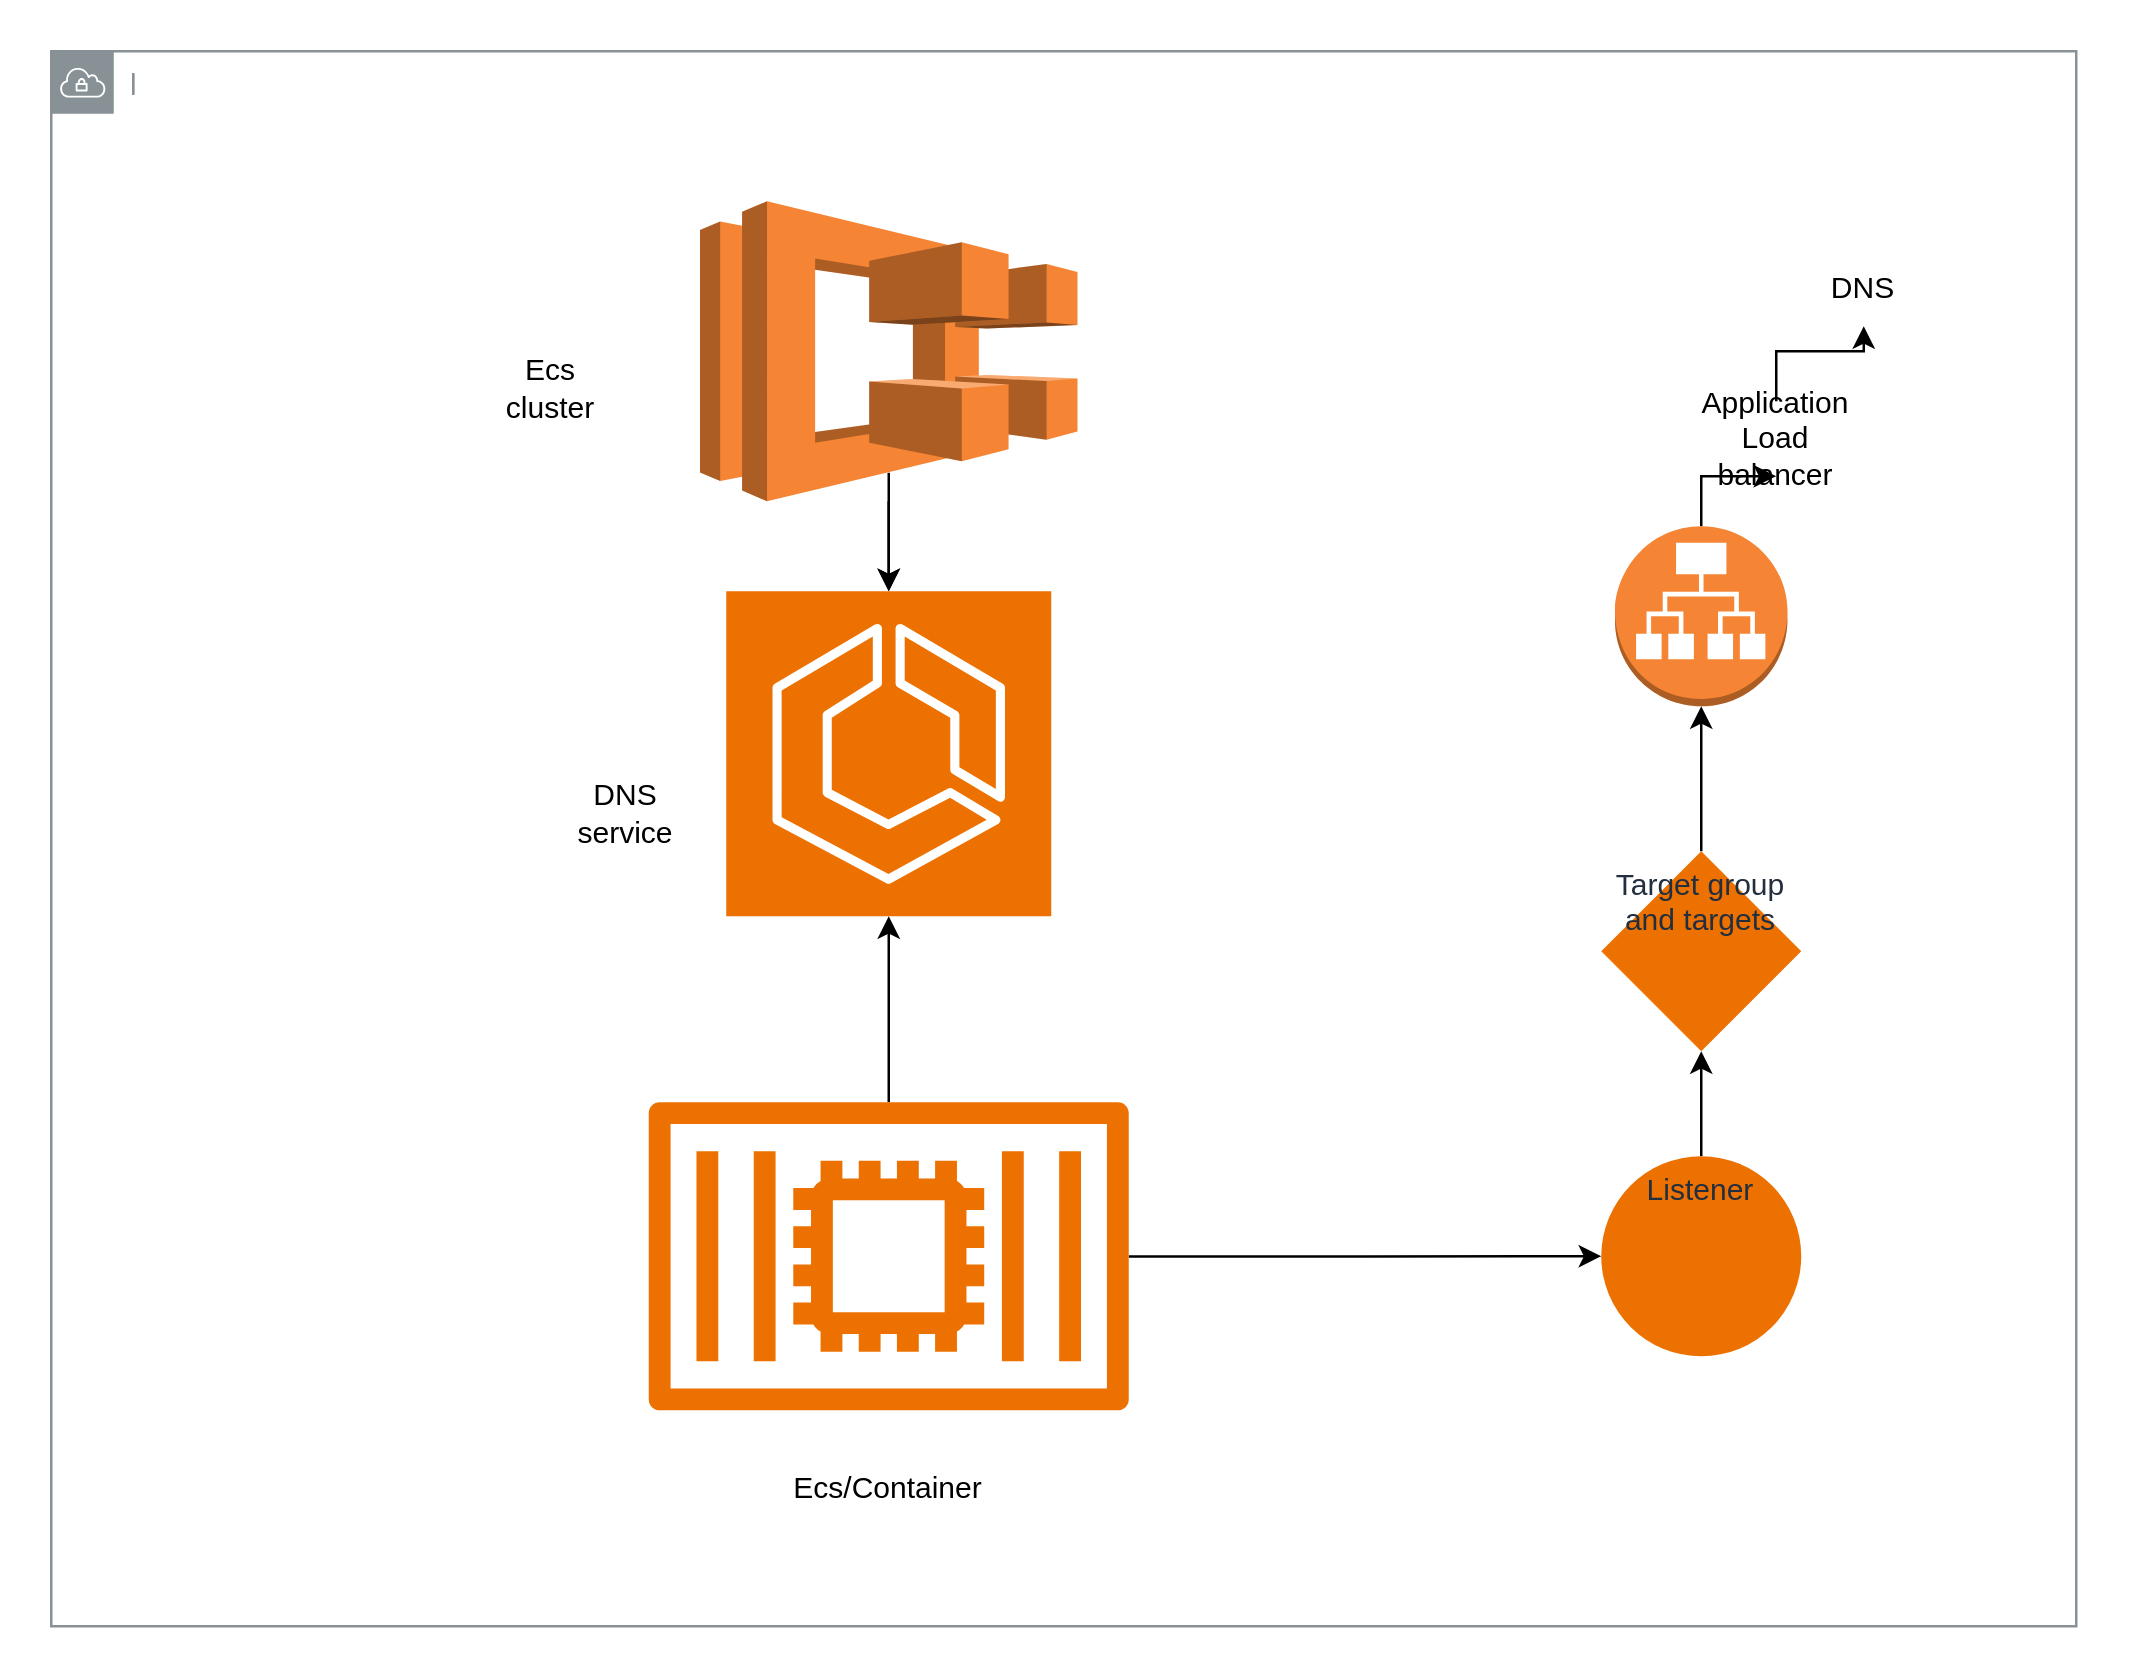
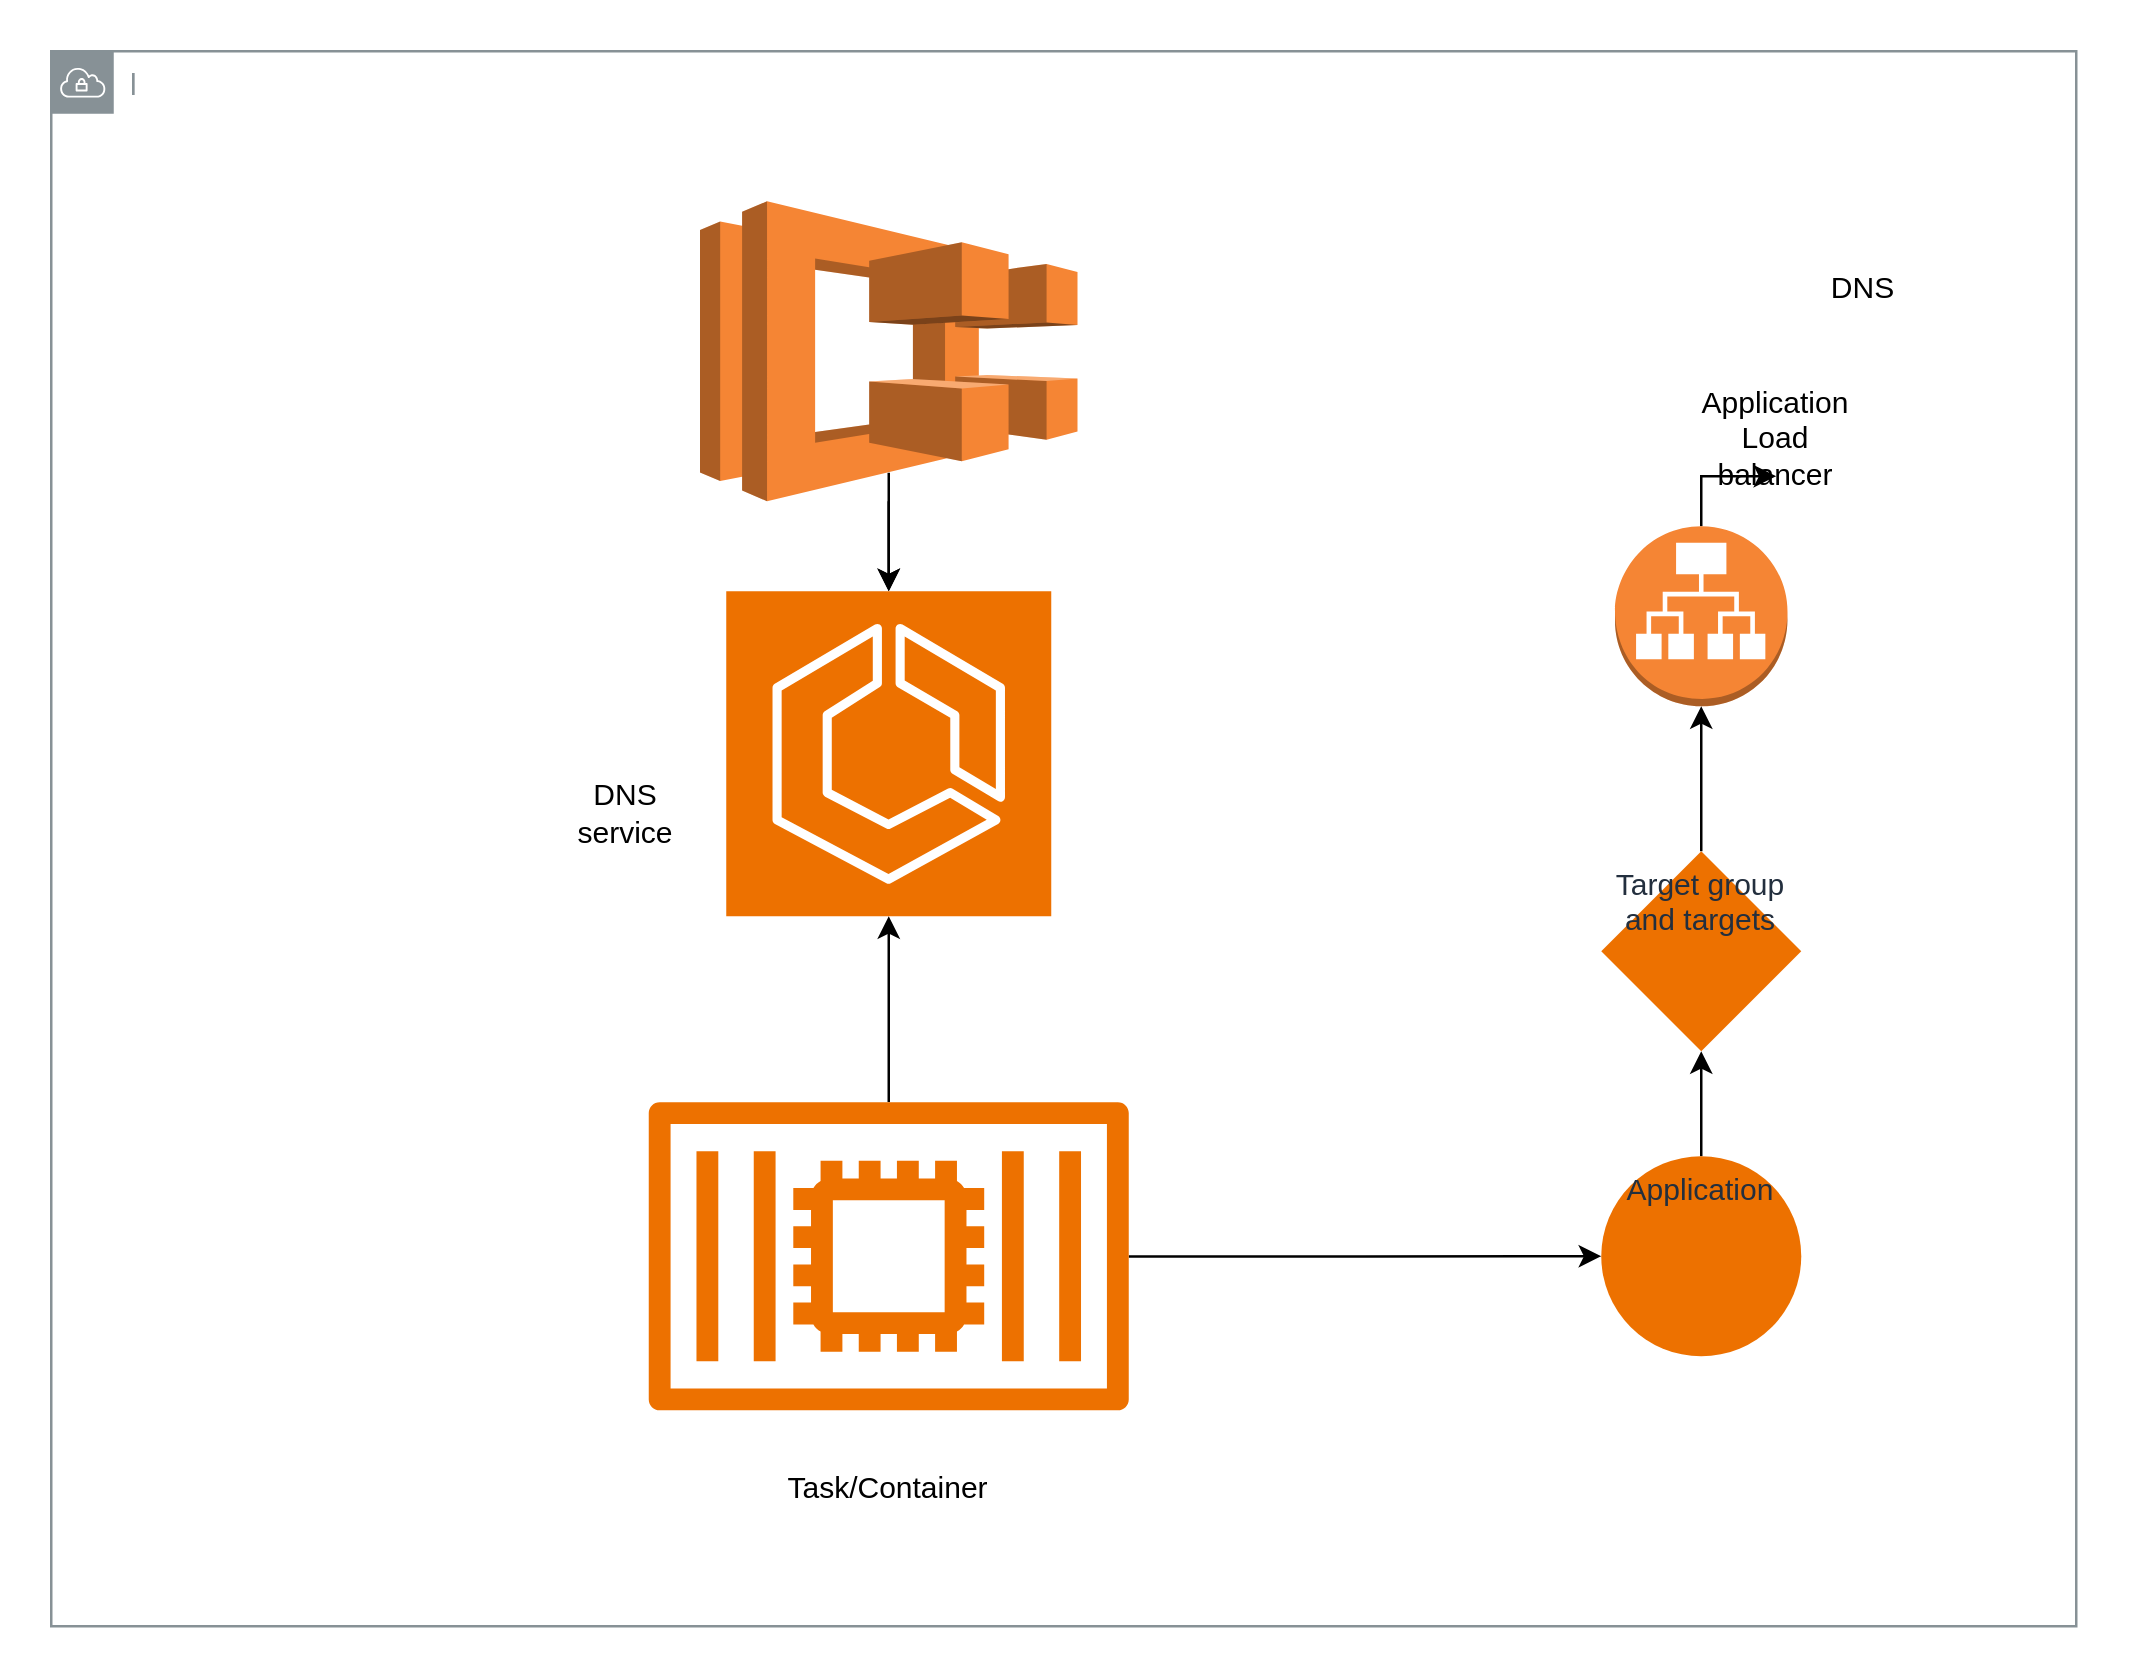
  <mxCell id="0" />
  <mxCell id="1" parent="0" />
  <mxCell id="2" value="" style="edgeStyle=orthogonalEdgeStyle;rounded=0;orthogonalLoop=1;jettySize=auto;html=1;" edge="1" parent="1" source="4" target="5"><mxGeometry relative="1" as="geometry" /></mxCell>
  <mxCell id="3" style="edgeStyle=orthogonalEdgeStyle;rounded=0;orthogonalLoop=1;jettySize=auto;html=1;exitX=0.5;exitY=0.905;exitDx=0;exitDy=0;exitPerimeter=0;" edge="1" parent="1" source="4" target="5"><mxGeometry relative="1" as="geometry" /></mxCell>
  <mxCell id="4" value="" style="outlineConnect=0;dashed=0;verticalLabelPosition=bottom;verticalAlign=top;align=center;html=1;shape=mxgraph.aws3.ecs;fillColor=#F58534;gradientColor=none;" vertex="1" parent="1"><mxGeometry x="279.5" y="80" width="151" height="120" as="geometry" /></mxCell>
  <mxCell id="5" value="" style="sketch=0;points=[[0,0,0],[0.25,0,0],[0.5,0,0],[0.75,0,0],[1,0,0],[0,1,0],[0.25,1,0],[0.5,1,0],[0.75,1,0],[1,1,0],[0,0.25,0],[0,0.5,0],[0,0.75,0],[1,0.25,0],[1,0.5,0],[1,0.75,0]];outlineConnect=0;fontColor=#232F3E;fillColor=#ED7100;strokeColor=#ffffff;dashed=0;verticalLabelPosition=bottom;verticalAlign=top;align=center;html=1;fontSize=12;fontStyle=0;aspect=fixed;shape=mxgraph.aws4.resourceIcon;resIcon=mxgraph.aws4.ecs;" vertex="1" parent="1"><mxGeometry x="290" y="236" width="130" height="130" as="geometry" /></mxCell>
  <mxCell id="6" value="" style="edgeStyle=orthogonalEdgeStyle;rounded=0;orthogonalLoop=1;jettySize=auto;html=1;" edge="1" parent="1" source="8" target="5"><mxGeometry relative="1" as="geometry" /></mxCell>
  <mxCell id="7" value="" style="edgeStyle=orthogonalEdgeStyle;rounded=0;orthogonalLoop=1;jettySize=auto;html=1;" edge="1" parent="1" source="8" target="15"><mxGeometry relative="1" as="geometry" /></mxCell>
  <mxCell id="8" value="" style="sketch=0;outlineConnect=0;fontColor=#232F3E;gradientColor=none;fillColor=#ED7100;strokeColor=none;dashed=0;verticalLabelPosition=bottom;verticalAlign=top;align=center;html=1;fontSize=12;fontStyle=0;aspect=fixed;pointerEvents=1;shape=mxgraph.aws4.container_2;" vertex="1" parent="1"><mxGeometry x="259" y="440" width="192" height="124" as="geometry" /></mxCell>
- <mxCell id="9" value="Ecs/Container" style="text;html=1;align=center;verticalAlign=middle;whiteSpace=wrap;rounded=0;" vertex="1" parent="1"><mxGeometry x="325" y="580" width="60" height="30" as="geometry" /></mxCell>
+ <mxCell id="9" value="Task/Container" style="text;html=1;align=center;verticalAlign=middle;whiteSpace=wrap;rounded=0;" vertex="1" parent="1"><mxGeometry x="325" y="580" width="60" height="30" as="geometry" /></mxCell>
  <mxCell id="10" value="DNS service" style="text;html=1;align=center;verticalAlign=middle;whiteSpace=wrap;rounded=0;" vertex="1" parent="1"><mxGeometry x="219.5" y="310" width="60" height="30" as="geometry" /></mxCell>
- <mxCell id="11" value="Ecs cluster" style="text;html=1;align=center;verticalAlign=middle;whiteSpace=wrap;rounded=0;" vertex="1" parent="1"><mxGeometry x="190" y="140" width="60" height="30" as="geometry" /></mxCell>
  <mxCell id="12" value="" style="edgeStyle=orthogonalEdgeStyle;rounded=0;orthogonalLoop=1;jettySize=auto;html=1;" edge="1" parent="1" source="13" target="19"><mxGeometry relative="1" as="geometry" /></mxCell>
  <mxCell id="13" value="" style="outlineConnect=0;dashed=0;verticalLabelPosition=bottom;verticalAlign=top;align=center;html=1;shape=mxgraph.aws3.application_load_balancer;fillColor=#F58534;gradientColor=none;" vertex="1" parent="1"><mxGeometry x="645.5" y="210" width="69" height="72" as="geometry" /></mxCell>
  <mxCell id="14" value="" style="edgeStyle=orthogonalEdgeStyle;rounded=0;orthogonalLoop=1;jettySize=auto;html=1;" edge="1" parent="1" source="15" target="17"><mxGeometry relative="1" as="geometry" /></mxCell>
- <mxCell id="15" value="Listener" style="ellipse;whiteSpace=wrap;html=1;verticalAlign=top;fillColor=#ED7100;strokeColor=none;fontColor=#232F3E;sketch=0;gradientColor=none;dashed=0;fontStyle=0;pointerEvents=1;" vertex="1" parent="1"><mxGeometry x="640" y="462" width="80" height="80" as="geometry" /></mxCell>
+ <mxCell id="15" value="Application" style="ellipse;whiteSpace=wrap;html=1;verticalAlign=top;fillColor=#ED7100;strokeColor=none;fontColor=#232F3E;sketch=0;gradientColor=none;dashed=0;fontStyle=0;pointerEvents=1;" vertex="1" parent="1"><mxGeometry x="640" y="462" width="80" height="80" as="geometry" /></mxCell>
  <mxCell id="16" value="" style="edgeStyle=orthogonalEdgeStyle;rounded=0;orthogonalLoop=1;jettySize=auto;html=1;" edge="1" parent="1" source="17" target="13"><mxGeometry relative="1" as="geometry" /></mxCell>
  <mxCell id="17" value="Target group and targets" style="rhombus;whiteSpace=wrap;html=1;verticalAlign=top;fillColor=#ED7100;strokeColor=none;fontColor=#232F3E;sketch=0;gradientColor=none;dashed=0;fontStyle=0;pointerEvents=1;" vertex="1" parent="1"><mxGeometry x="640" y="340" width="80" height="80" as="geometry" /></mxCell>
- <mxCell id="18" value="" style="edgeStyle=orthogonalEdgeStyle;rounded=0;orthogonalLoop=1;jettySize=auto;html=1;" edge="1" parent="1" source="19" target="20"><mxGeometry relative="1" as="geometry" /></mxCell>
  <mxCell id="19" value="Application Load balancer" style="text;html=1;align=center;verticalAlign=middle;whiteSpace=wrap;rounded=0;" vertex="1" parent="1"><mxGeometry x="680" y="160" width="60" height="30" as="geometry" /></mxCell>
  <mxCell id="20" value="DNS" style="text;html=1;align=center;verticalAlign=middle;whiteSpace=wrap;rounded=0;" vertex="1" parent="1"><mxGeometry x="715" y="100" width="60" height="30" as="geometry" /></mxCell>
  <mxCell id="21" value="l" style="sketch=0;outlineConnect=0;gradientColor=none;html=1;whiteSpace=wrap;fontSize=12;fontStyle=0;shape=mxgraph.aws4.group;grIcon=mxgraph.aws4.group_vpc;strokeColor=#879196;fillColor=none;verticalAlign=top;align=left;spacingLeft=30;fontColor=#879196;dashed=0;" vertex="1" parent="1"><mxGeometry x="20" y="20" width="810" height="630" as="geometry" /></mxCell>
